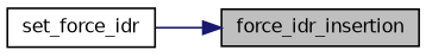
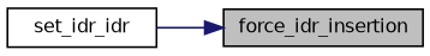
  digraph {
    rankdir=RL
    node [color=black fontname=Helvetica fontsize=10 shape=record]
    n1 [fillcolor=grey75 fontcolor=black height=0.2 label=force_idr_insertion style=filled width=0.4]
-   n2 [height=0.2 label=set_force_idr width=0.4]
+   n2 [height=0.2 label=set_idr_idr width=0.4]
    n1 -> n2 [color=midnightblue dir=back fontname=Helvetica fontsize=10 labelfontname=Helvetica labelfontsize=10 style=solid]
  }
